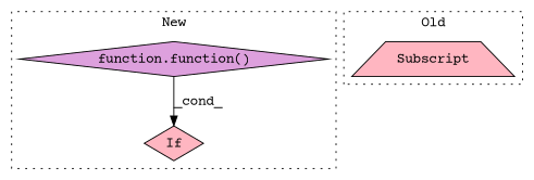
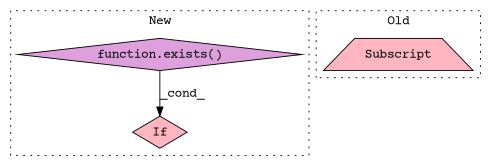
  digraph {
    fontname="Courier Prime"
    node [shape=diamond style=filled fillcolor=lightpink fontname="Courier Prime"]
-   n1 [a=75 l="7,1" label="function.function()" s="4755,4784" fillcolor=plum]
+   n1 [a=75 l="7,1" label="function.exists()" s="4755,4784" fillcolor=plum]
    n2 [a=96 l="3,14" label=If s="4752,4785"]
    n3 [a=63 l="31,0" label=Subscript s="4624,0" shape=trapezium]
    subgraph cluster_1 {
      label=New
      style=dotted
      n1
      n2
    }
    subgraph cluster_2 {
      label=Old
      style=dotted
      n3
    }
    n1 -> n2 [label=_cond_ fontname="Courier Prime"]
  }
